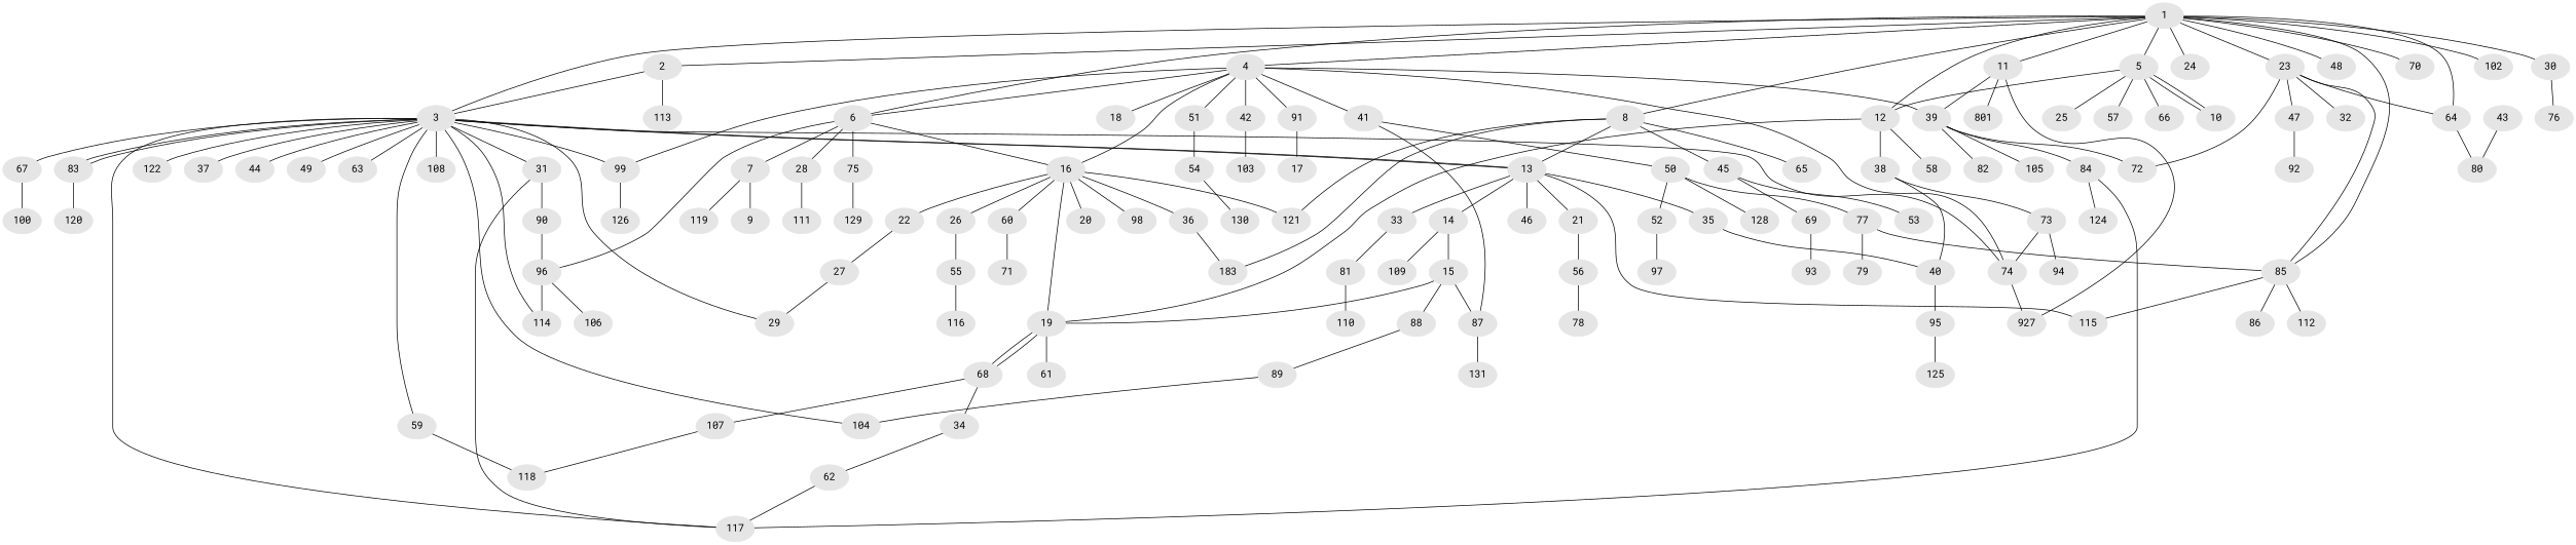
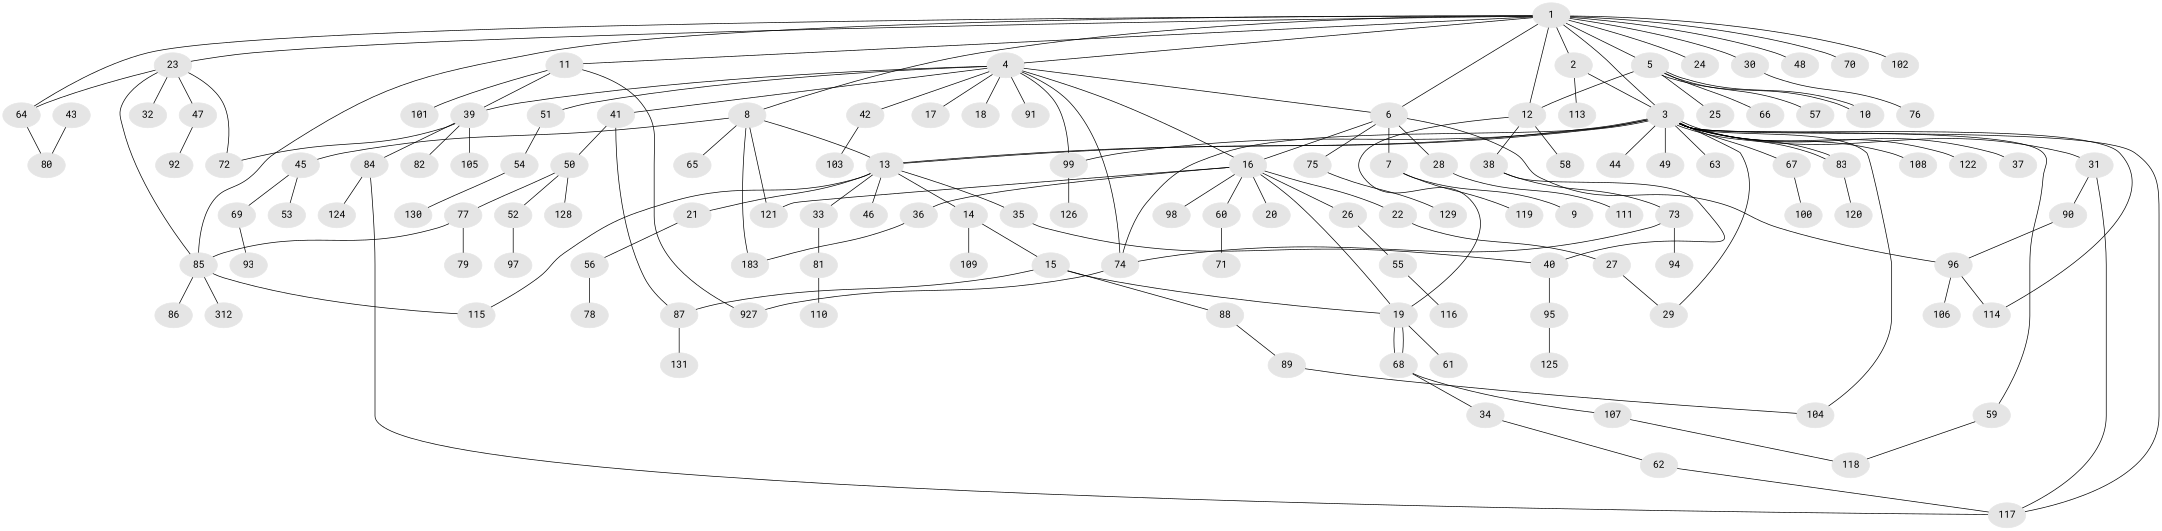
  graph {
    fontname="Roboto Mono"
    node [color=gray90 fontname="Roboto Mono" style=filled]
    edge [fontname="Roboto Mono"]
    1
    2
    3
    4
    5
    6
    8
    11
    23
    24
    30
    48
    64
    70
    85
    102
    12
    113
    13
    29
    31
    37
    44
    49
    59
    63
    67
    74
    83
    99
    104
    108
    114
    117
    122
    16
    17
    18
    39
    41
    42
    51
    91
    57
    10
    25
    66
    7
    28
    75
    96
    45
    65
    121
    n55 [label=183]
-   101 [label=801]
+   101
    n57 [label=927]
    32
    47
    72
    76
    80
    115
    86
-   112
+   112 [label=312]
    14
    21
    33
    35
    46
    90
    118
    100
    120
    126
    19
    20
    22
    26
    36
    60
    98
    82
    84
    105
    87
    50
    103
    43
    54
    38
    58
    9
    119
    111
    129
    106
    53
    69
    61
    68
    40
    73
    15
    109
    56
    81
    88
    131
    89
    27
    55
    71
    34
    62
    107
    78
    92
    116
    110
    95
    94
    124
    125
    52
    77
    128
    93
    97
    79
    130
    1 -- 2
    1 -- 3
    1 -- 4
    1 -- 5
    1 -- 6
    1 -- 8
    1 -- 11
    1 -- 23
    1 -- 24
    1 -- 30
    1 -- 48
    1 -- 64
    1 -- 70
    1 -- 85
    1 -- 102
    1 -- 12
    2 -- 3
    2 -- 113
    3 -- 13
    3 -- 13
    3 -- 29
    3 -- 31
    3 -- 37
    3 -- 44
    3 -- 49
    3 -- 59
    3 -- 63
    3 -- 67
    3 -- 74
    3 -- 83
    3 -- 83
    3 -- 99
    3 -- 104
    3 -- 108
    3 -- 114
    3 -- 117
    3 -- 122
    4 -- 6
    4 -- 74
    4 -- 99
    4 -- 16
-   91 -- 17
+   4 -- 17
    4 -- 18
    4 -- 39
    4 -- 41
    4 -- 42
    4 -- 51
    4 -- 91
    5 -- 12
    5 -- 57
    5 -- 10
    5 -- 10
    5 -- 25
    5 -- 66
    6 -- 16
    6 -- 7
    6 -- 28
    6 -- 75
    6 -- 96
    8 -- 13
    8 -- 45
    8 -- 65
    8 -- 121
    8 -- n55
    11 -- 39
    11 -- 101
    11 -- n57
    23 -- 64
    23 -- 85
    23 -- 32
    23 -- 47
    23 -- 72
    30 -- 76
    64 -- 80
    85 -- 115
    85 -- 86
    85 -- 112
    12 -- 19
    12 -- 38
    12 -- 58
    13 -- 115
    13 -- 14
    13 -- 21
    13 -- 33
    13 -- 35
    13 -- 46
    31 -- 117
    31 -- 90
    59 -- 118
    67 -- 100
    74 -- n57
    83 -- 120
    99 -- 126
    16 -- 121
    16 -- 19
    16 -- 20
    16 -- 22
    16 -- 26
    16 -- 36
    16 -- 60
    16 -- 98
    39 -- 72
    39 -- 82
    39 -- 84
    39 -- 105
    41 -- 87
    41 -- 50
    42 -- 103
    51 -- 54
    7 -- 9
    7 -- 119
    28 -- 111
    75 -- 129
    96 -- 114
    96 -- 106
    45 -- 53
    45 -- 69
    47 -- 92
    14 -- 15
    14 -- 109
    21 -- 56
    33 -- 81
    35 -- 40
    90 -- 96
    19 -- 61
    19 -- 68
    19 -- 68
    22 -- 27
    26 -- 55
    36 -- n55
    60 -- 71
    84 -- 117
    84 -- 124
    87 -- 131
    50 -- 52
    50 -- 77
    50 -- 128
    43 -- 80
    54 -- 130
    38 -- 40
    38 -- 73
    69 -- 93
    68 -- 34
    68 -- 107
    40 -- 95
    73 -- 74
    73 -- 94
    15 -- 19
    15 -- 87
    15 -- 88
    56 -- 78
    81 -- 110
    88 -- 89
    89 -- 104
    27 -- 29
    55 -- 116
    34 -- 62
    62 -- 117
    107 -- 118
    95 -- 125
    52 -- 97
    77 -- 85
    77 -- 79
  }
